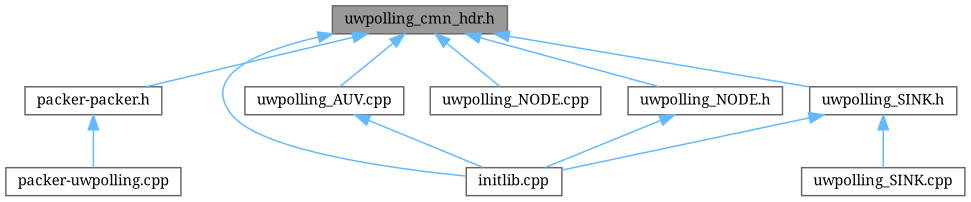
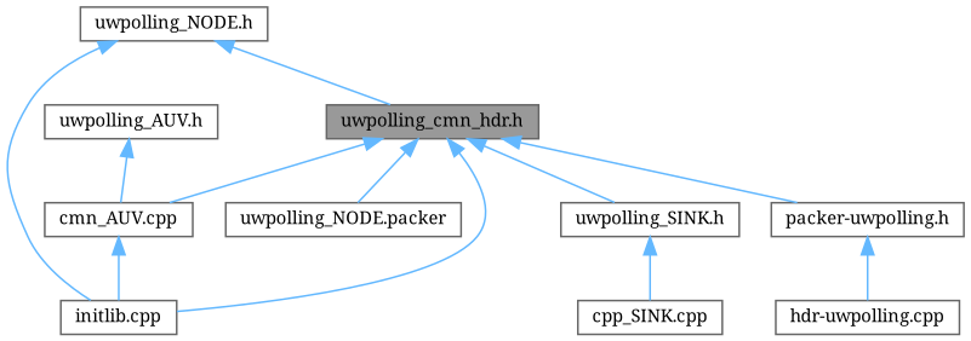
  digraph {
    fontname="Noto Serif"
    node [color=grey40 fillcolor=white fontname="Noto Serif" fontsize=10 shape=box style=filled]
    edge [color=steelblue1 dir=back fontname="Noto Serif" fontsize=10 labelfontname=Helvetica labelfontsize=10 style=solid]
    n1 [color=gray40 fillcolor=grey60 fontcolor=black height=0.2 label="uwpolling_cmn_hdr.h" width=0.4]
    n2 [height=0.2 label="initlib.cpp" width=0.4]
-   n3 [height=0.2 label="packer-packer.h" width=0.4]
-   n4 [height=0.2 label="uwpolling_AUV.cpp" width=0.4]
-   n5 [height=0.2 label="uwpolling_NODE.cpp" width=0.4]
+   n3 [height=0.2 label="packer-uwpolling.h" width=0.4]
+   n4 [height=0.2 label="cmn_AUV.cpp" width=0.4]
+   n5 [height=0.2 label="uwpolling_NODE.packer" width=0.4]
    n6 [height=0.2 label="uwpolling_NODE.h" width=0.4]
    n7 [height=0.2 label="uwpolling_SINK.h" width=0.4]
-   n8 [height=0.2 label="packer-uwpolling.cpp" width=0.4]
-   n10 [height=0.2 label="uwpolling_SINK.cpp" width=0.4]
+   n8 [height=0.2 label="hdr-uwpolling.cpp" width=0.4]
+   n9 [height=0.2 label="uwpolling_AUV.h" width=0.4]
+   n10 [height=0.2 label="cpp_SINK.cpp" width=0.4]
    n1 -> n2
    n1 -> n3
    n1 -> n4
    n1 -> n5
-   n1 -> n6
+   n6 -> n1
    n1 -> n7
    n3 -> n8
    n4 -> n2
    n6 -> n2
-   n7 -> n2
    n7 -> n10
+   n9 -> n4
  }
